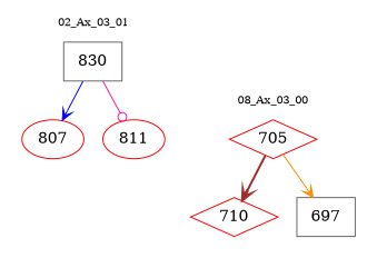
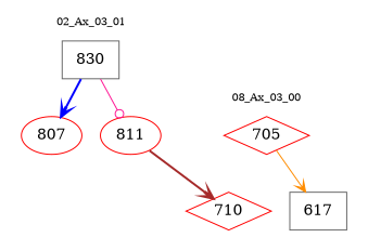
  digraph {
    node [color=red shape=box]
    edge [arrowhead=vee style=bold]
    n1 [color=gray40 label=830]
    n2 [label=807 shape=ellipse]
    n3 [label=811 shape=ellipse]
    n4 [label=705 shape=diamond]
-   n5 [color=gray40 label=697]
+   n5 [color=gray40 label=617]
    n6 [label=710 shape=diamond]
    subgraph cluster_1 {
      color=white
      fontsize=10
      label="02_Ax_03_01"
      n1
      n2
      n3
    }
    subgraph cluster_2 {
      color=white
      fontsize=10
      label="08_Ax_03_00"
      n4
      n5
      n6
    }
-   n1 -> n2 [color=blue style=solid]
+   n1 -> n2 [color=blue]
    n1 -> n3 [arrowhead=odot color=deeppink style=solid]
    n4 -> n5 [color=darkorange style=solid]
-   n4 -> n6 [color=brown]
+   n3 -> n6 [color=brown]
  }
